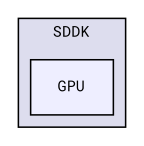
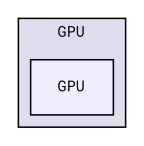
  digraph {
    compound=true
    fontname="Roboto Mono"
    n1 [fillcolor="#eeeeff" fontname="Roboto Mono" fontsize=10 label=GPU pencolor=black shape=box style=filled]
    subgraph cluster_1 {
      bgcolor="#ddddee"
      fontsize=10
-     label=SDDK
+     label=GPU
      pencolor=black
      n1
    }
  }
